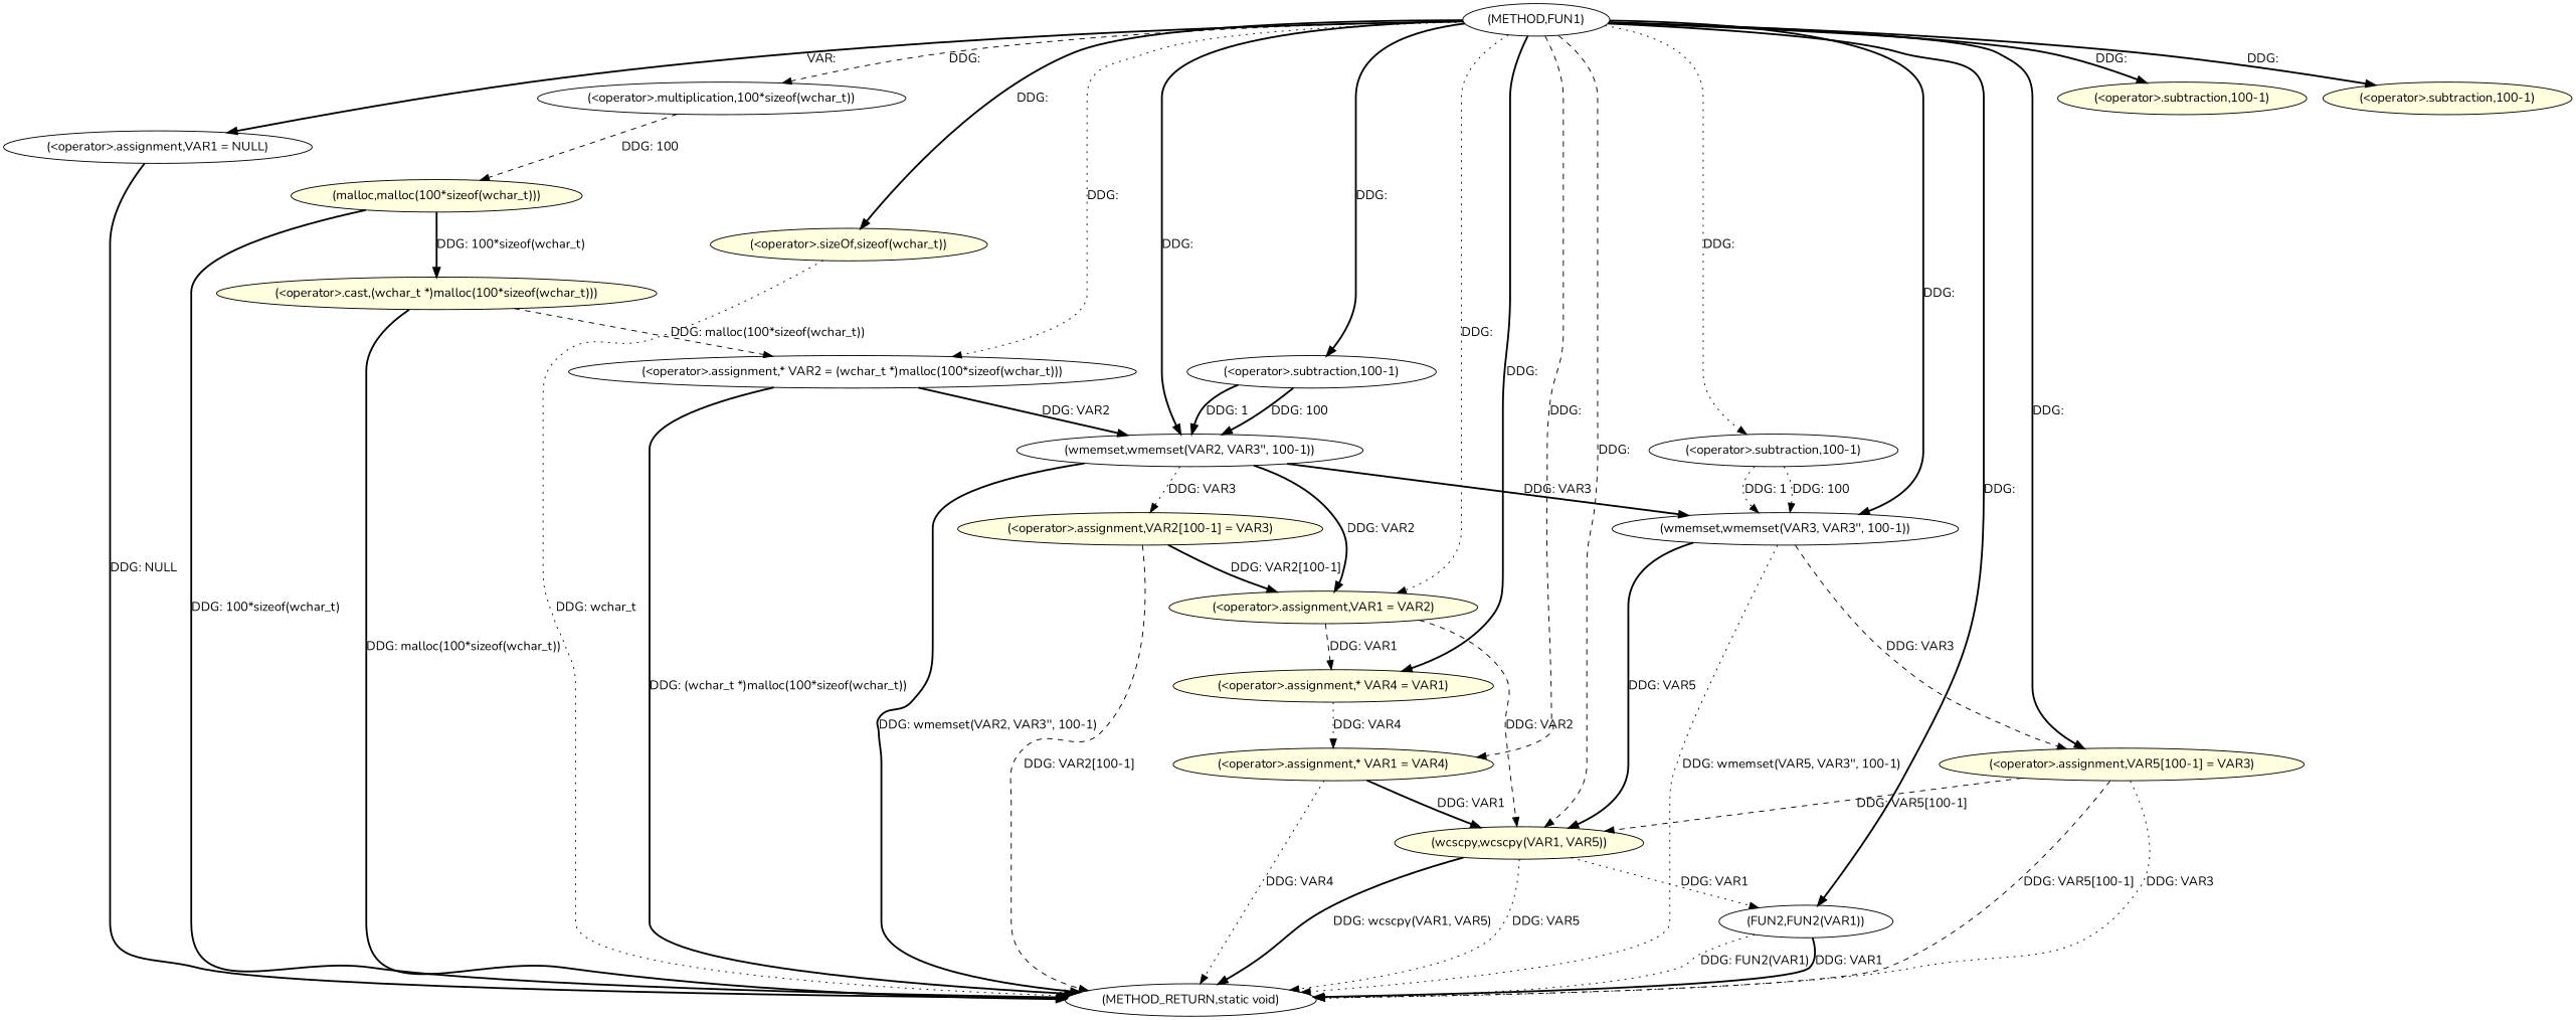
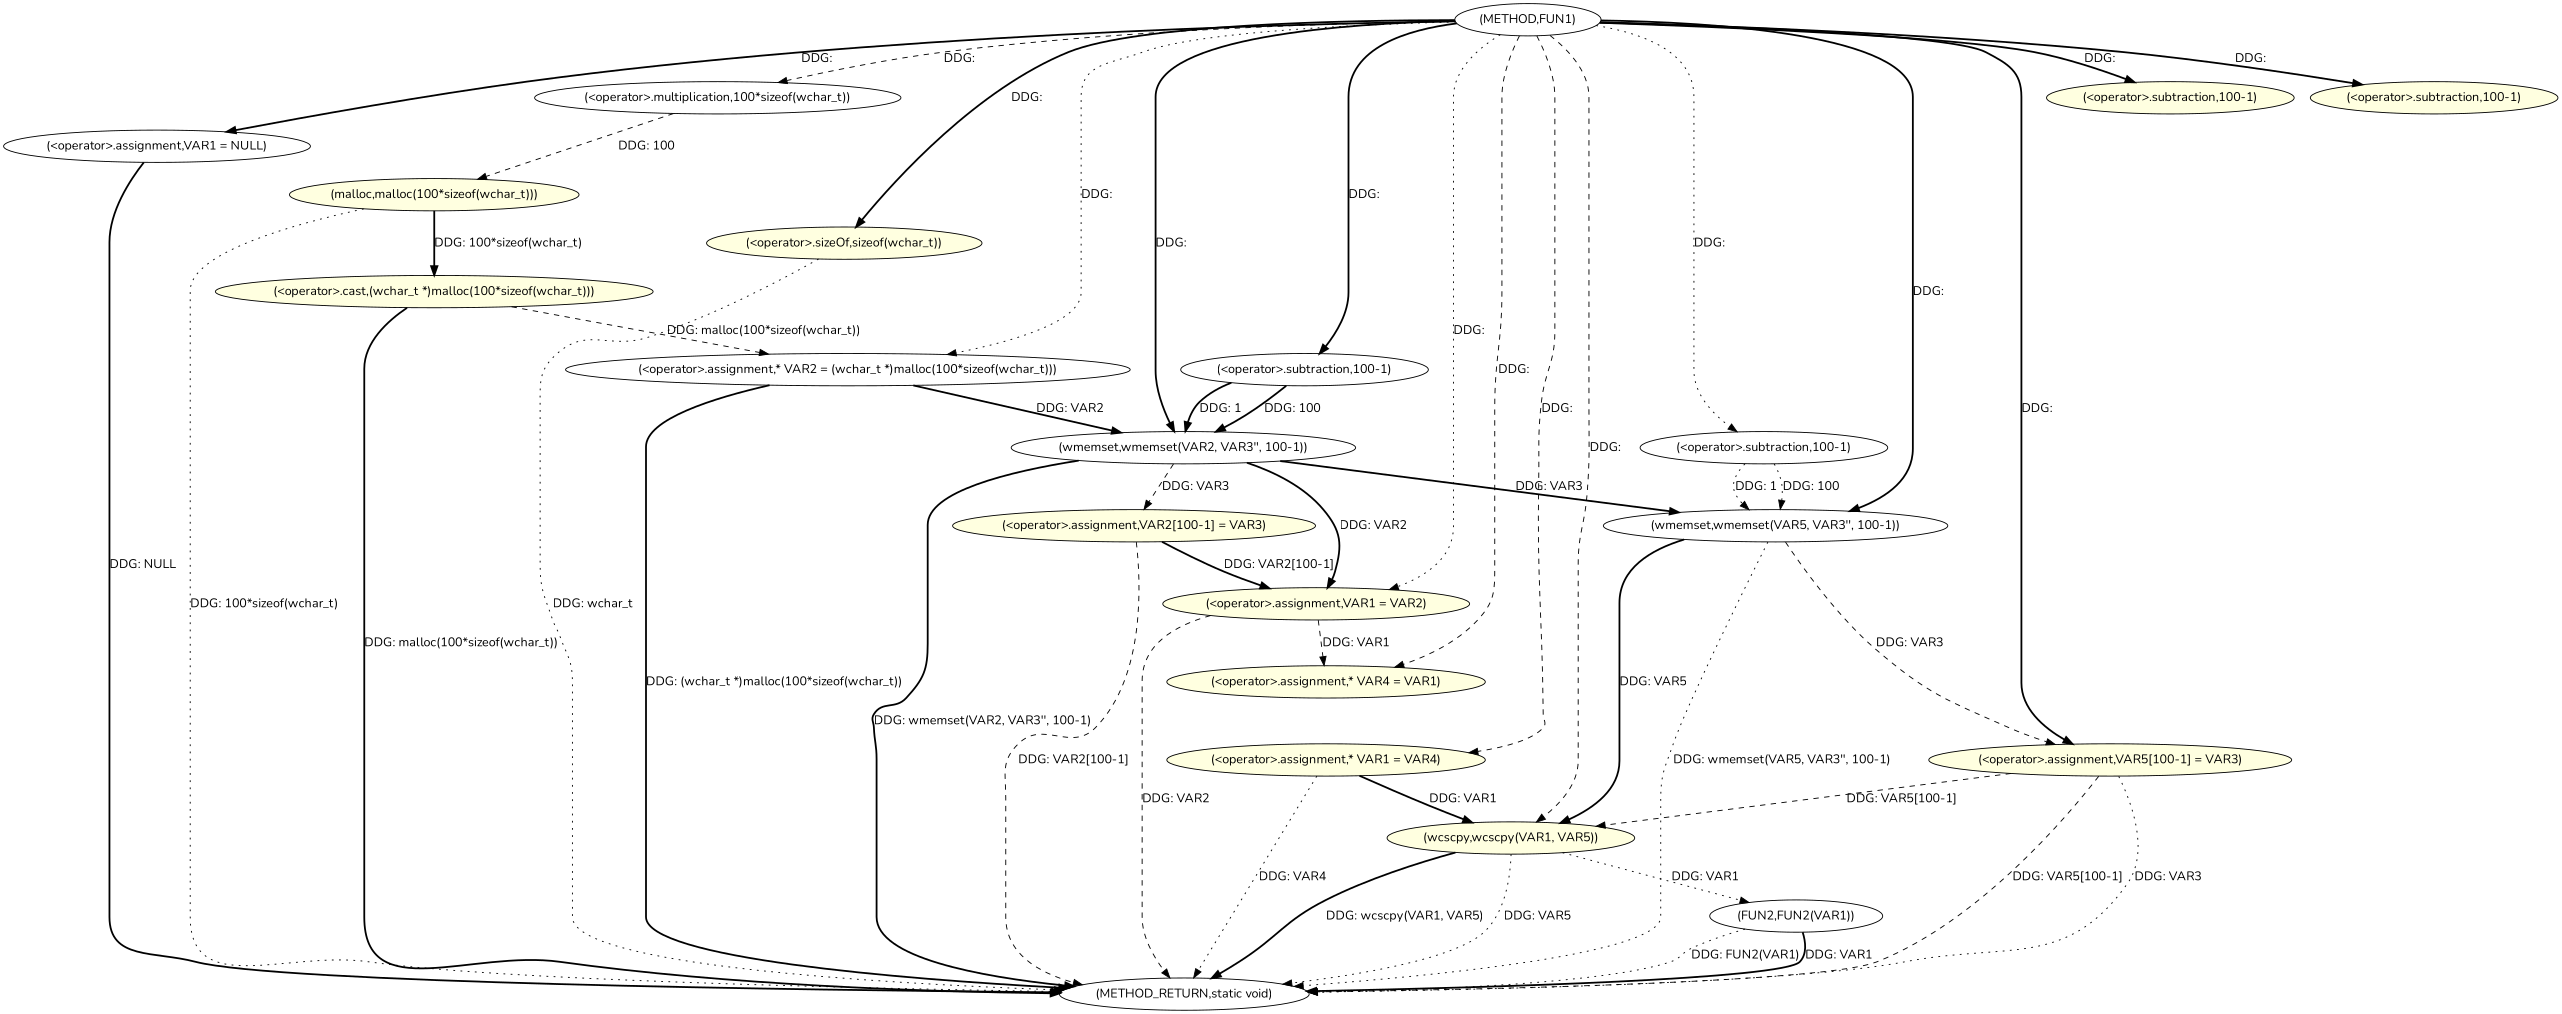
  digraph {
    fontname=Nunito
    node [fillcolor=lightyellow fontname=Nunito style=filled]
    edge [fontname=Nunito style=bold]
    n1 [fillcolor=white label="(METHOD,FUN1)"]
    n2 [fillcolor=white label="(<operator>.assignment,VAR1 = NULL)"]
    n3 [fillcolor=white label="(<operator>.assignment,* VAR2 = (wchar_t *)malloc(100*sizeof(wchar_t)))"]
    n4 [fillcolor=white label="(<operator>.multiplication,100*sizeof(wchar_t))"]
    n5 [label="(<operator>.sizeOf,sizeof(wchar_t))"]
    n6 [fillcolor=white label="(wmemset,wmemset(VAR2, VAR3'', 100-1))"]
    n7 [fillcolor=white label="(<operator>.subtraction,100-1)"]
    n8 [label="(<operator>.subtraction,100-1)"]
    n9 [label="(<operator>.assignment,VAR1 = VAR2)"]
    n10 [label="(<operator>.assignment,* VAR4 = VAR1)"]
    n11 [label="(<operator>.assignment,* VAR1 = VAR4)"]
-   n12 [fillcolor=white label="(wmemset,wmemset(VAR3, VAR3'', 100-1))"]
+   n12 [fillcolor=white label="(wmemset,wmemset(VAR5, VAR3'', 100-1))"]
    n13 [fillcolor=white label="(<operator>.subtraction,100-1)"]
    n14 [label="(<operator>.assignment,VAR5[100-1] = VAR3)"]
    n15 [label="(<operator>.subtraction,100-1)"]
    n16 [label="(wcscpy,wcscpy(VAR1, VAR5))"]
    n17 [fillcolor=white label="(FUN2,FUN2(VAR1))"]
    n18 [fillcolor=white label="(METHOD_RETURN,static void)"]
    n19 [label="(malloc,malloc(100*sizeof(wchar_t)))"]
    n20 [label="(<operator>.assignment,VAR2[100-1] = VAR3)"]
    n21 [label="(<operator>.cast,(wchar_t *)malloc(100*sizeof(wchar_t)))"]
-   n1 -> n2 [label="VAR: "]
+   n1 -> n2 [label="DDG: "]
    n1 -> n3 [label="DDG: " style=dotted]
    n1 -> n4 [label="DDG: " style=dashed]
    n1 -> n5 [label="DDG: "]
    n1 -> n6 [label="DDG: "]
    n1 -> n7 [label="DDG: "]
    n1 -> n8 [label="DDG: "]
    n1 -> n9 [label="DDG: " style=dotted]
-   n1 -> n10 [label="DDG: "]
+   n1 -> n10 [label="DDG: " style=dashed]
    n1 -> n11 [label="DDG: " style=dashed]
    n1 -> n12 [label="DDG: "]
    n1 -> n13 [label="DDG: " style=dotted]
    n1 -> n14 [label="DDG: "]
    n1 -> n15 [label="DDG: "]
    n1 -> n16 [label="DDG: " style=dashed]
-   n1 -> n17 [label="DDG: "]
    n2 -> n18 [label="DDG: NULL"]
    n3 -> n6 [label="DDG: VAR2"]
    n3 -> n18 [label="DDG: (wchar_t *)malloc(100*sizeof(wchar_t))"]
    n4 -> n19 [label="DDG: 100" style=dashed]
    n5 -> n18 [label="DDG: wchar_t" style=dotted]
    n6 -> n9 [label="DDG: VAR2"]
    n6 -> n12 [label="DDG: VAR3"]
    n6 -> n18 [label="DDG: wmemset(VAR2, VAR3'', 100-1)"]
-   n6 -> n20 [label="DDG: VAR3" style=dotted]
+   n6 -> n20 [label="DDG: VAR3" style=dashed]
    n7 -> n6 [label="DDG: 100"]
    n7 -> n6 [label="DDG: 1"]
    n9 -> n10 [label="DDG: VAR1" style=dashed]
-   n9 -> n16 [label="DDG: VAR2" style=dashed]
-   n10 -> n11 [label="DDG: VAR4" style=dotted]
+   n9 -> n18 [label="DDG: VAR2" style=dashed]
    n11 -> n16 [label="DDG: VAR1"]
    n11 -> n18 [label="DDG: VAR4" style=dotted]
    n12 -> n14 [label="DDG: VAR3" style=dashed]
    n12 -> n16 [label="DDG: VAR5"]
    n12 -> n18 [label="DDG: wmemset(VAR5, VAR3'', 100-1)" style=dotted]
    n13 -> n12 [label="DDG: 100" style=dotted]
    n13 -> n12 [label="DDG: 1" style=dotted]
    n14 -> n16 [label="DDG: VAR5[100-1]" style=dashed]
    n14 -> n18 [label="DDG: VAR5[100-1]" style=dashed]
    n14 -> n18 [label="DDG: VAR3" style=dotted]
    n16 -> n17 [label="DDG: VAR1" style=dotted]
    n16 -> n18 [label="DDG: wcscpy(VAR1, VAR5)"]
    n16 -> n18 [label="DDG: VAR5" style=dotted]
    n17 -> n18 [label="DDG: FUN2(VAR1)" style=dotted]
    n17 -> n18 [label="DDG: VAR1"]
-   n19 -> n18 [label="DDG: 100*sizeof(wchar_t)"]
+   n19 -> n18 [label="DDG: 100*sizeof(wchar_t)" style=dotted]
    n19 -> n21 [label="DDG: 100*sizeof(wchar_t)"]
    n20 -> n9 [label="DDG: VAR2[100-1]"]
    n20 -> n18 [label="DDG: VAR2[100-1]" style=dashed]
    n21 -> n3 [label="DDG: malloc(100*sizeof(wchar_t))" style=dashed]
    n21 -> n18 [label="DDG: malloc(100*sizeof(wchar_t))"]
  }
